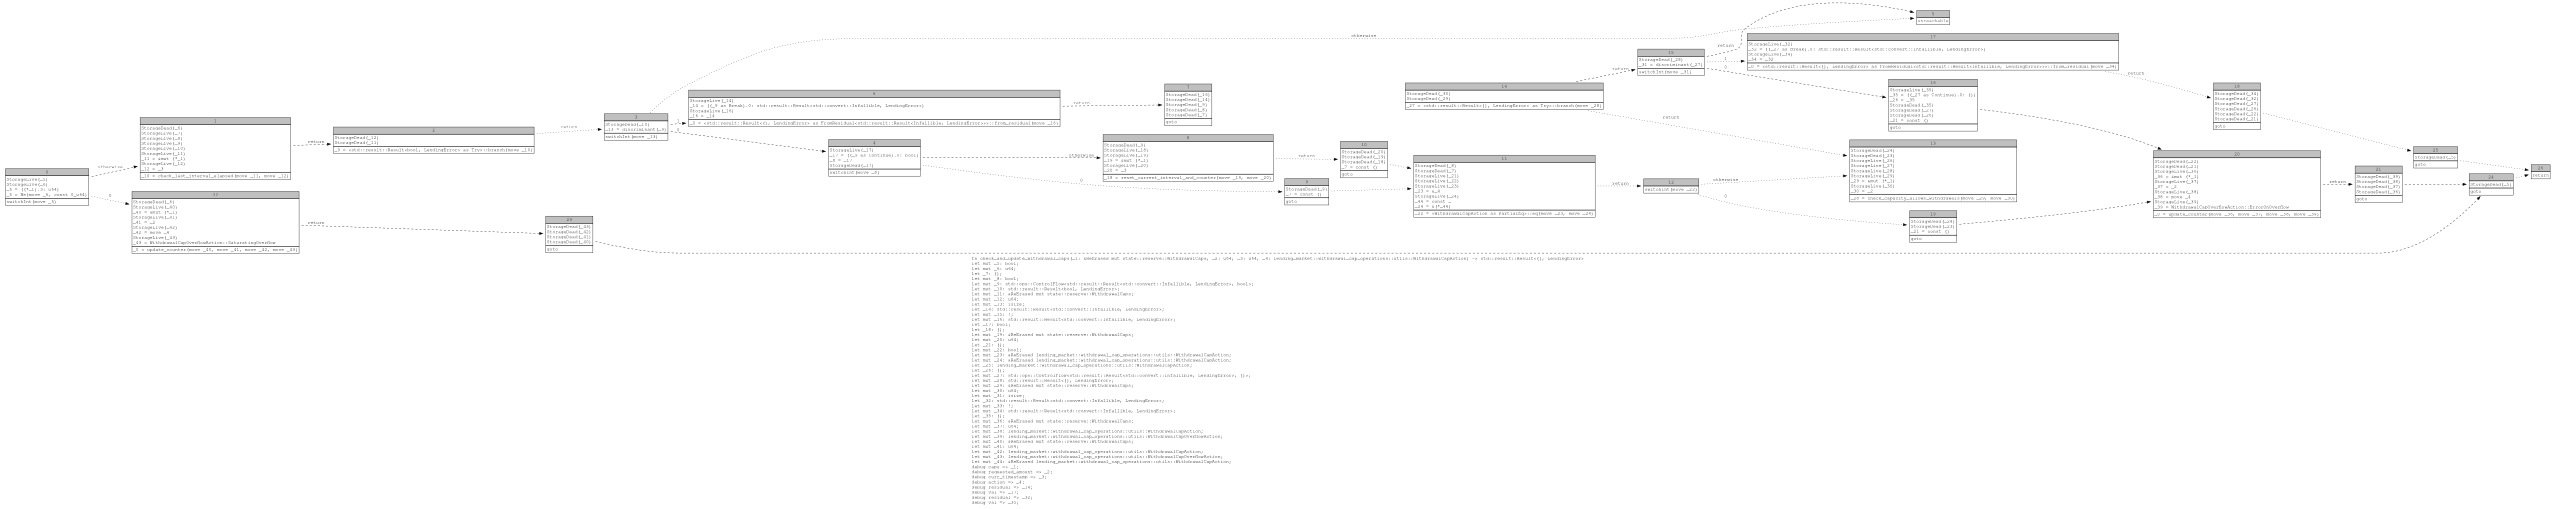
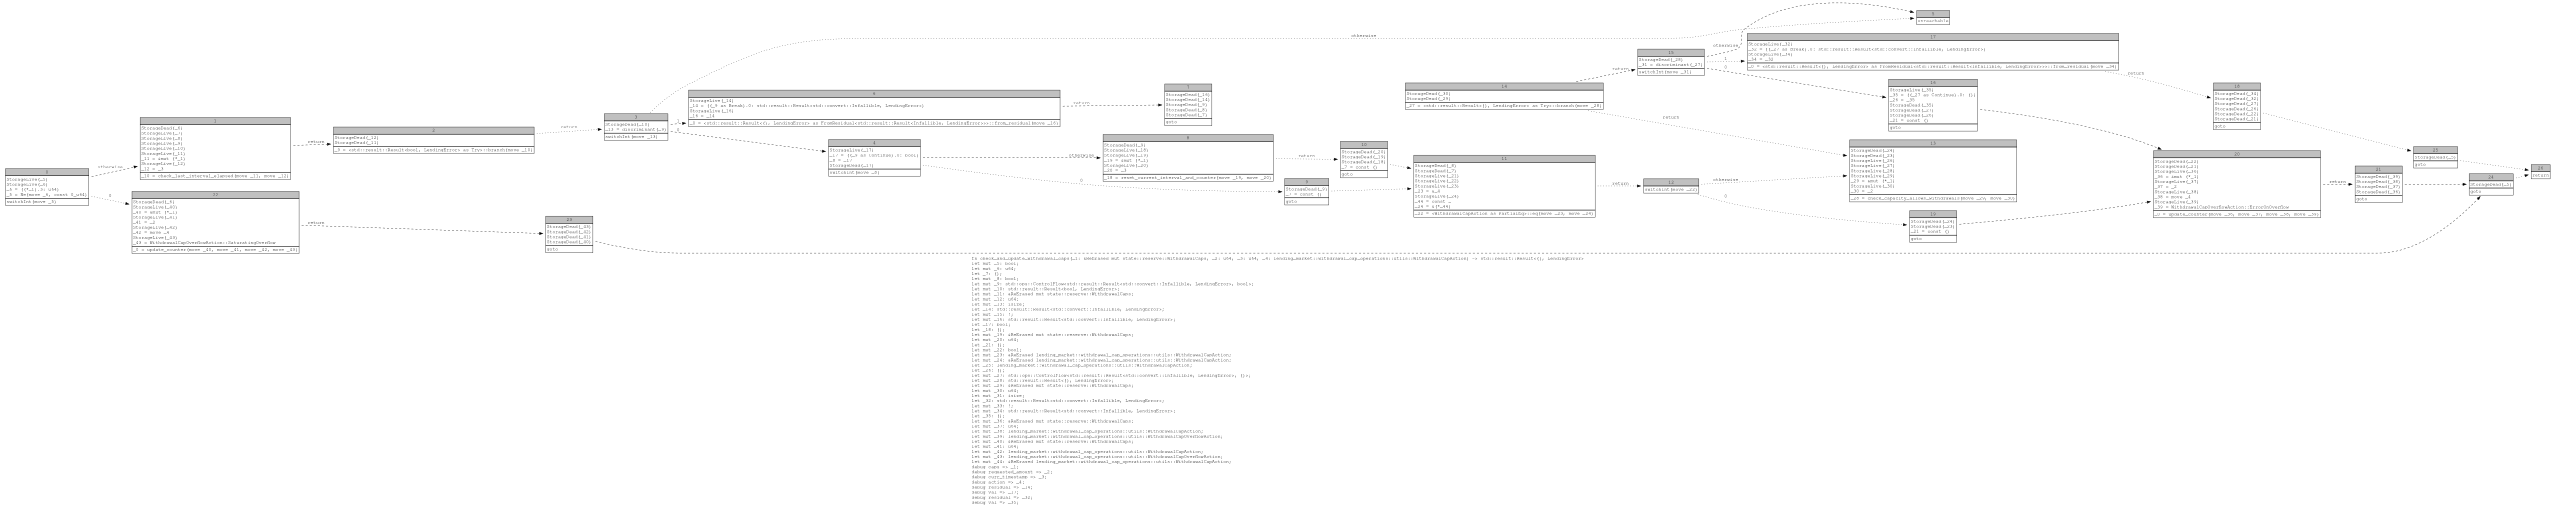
  digraph {
    fontname="Courier, monospace"
    label=<fn check_and_update_withdrawal_caps(_1: &amp;ReErased mut state::reserve::WithdrawalCaps, _2: u64, _3: u64, _4: lending_market::withdrawal_cap_operations::utils::WithdrawalCapAction) -&gt; std::result::Result&lt;(), LendingError&gt;<br align="left"/>let mut _5: bool;<br align="left"/>let mut _6: u64;<br align="left"/>let _7: ();<br align="left"/>let mut _8: bool;<br align="left"/>let mut _9: std::ops::ControlFlow&lt;std::result::Result&lt;std::convert::Infallible, LendingError&gt;, bool&gt;;<br align="left"/>let mut _10: std::result::Result&lt;bool, LendingError&gt;;<br align="left"/>let mut _11: &amp;ReErased mut state::reserve::WithdrawalCaps;<br align="left"/>let mut _12: u64;<br align="left"/>let mut _13: isize;<br align="left"/>let _14: std::result::Result&lt;std::convert::Infallible, LendingError&gt;;<br align="left"/>let mut _15: !;<br align="left"/>let mut _16: std::result::Result&lt;std::convert::Infallible, LendingError&gt;;<br align="left"/>let _17: bool;<br align="left"/>let _18: ();<br align="left"/>let mut _19: &amp;ReErased mut state::reserve::WithdrawalCaps;<br align="left"/>let mut _20: u64;<br align="left"/>let _21: ();<br align="left"/>let mut _22: bool;<br align="left"/>let mut _23: &amp;ReErased lending_market::withdrawal_cap_operations::utils::WithdrawalCapAction;<br align="left"/>let mut _24: &amp;ReErased lending_market::withdrawal_cap_operations::utils::WithdrawalCapAction;<br align="left"/>let _25: lending_market::withdrawal_cap_operations::utils::WithdrawalCapAction;<br align="left"/>let _26: ();<br align="left"/>let mut _27: std::ops::ControlFlow&lt;std::result::Result&lt;std::convert::Infallible, LendingError&gt;, ()&gt;;<br align="left"/>let mut _28: std::result::Result&lt;(), LendingError&gt;;<br align="left"/>let mut _29: &amp;ReErased mut state::reserve::WithdrawalCaps;<br align="left"/>let mut _30: u64;<br align="left"/>let mut _31: isize;<br align="left"/>let _32: std::result::Result&lt;std::convert::Infallible, LendingError&gt;;<br align="left"/>let mut _33: !;<br align="left"/>let mut _34: std::result::Result&lt;std::convert::Infallible, LendingError&gt;;<br align="left"/>let _35: ();<br align="left"/>let mut _36: &amp;ReErased mut state::reserve::WithdrawalCaps;<br align="left"/>let mut _37: u64;<br align="left"/>let mut _38: lending_market::withdrawal_cap_operations::utils::WithdrawalCapAction;<br align="left"/>let mut _39: lending_market::withdrawal_cap_operations::utils::WithdrawalCapOverflowAction;<br align="left"/>let mut _40: &amp;ReErased mut state::reserve::WithdrawalCaps;<br align="left"/>let mut _41: u64;<br align="left"/>let mut _42: lending_market::withdrawal_cap_operations::utils::WithdrawalCapAction;<br align="left"/>let mut _43: lending_market::withdrawal_cap_operations::utils::WithdrawalCapOverflowAction;<br align="left"/>let mut _44: &amp;ReErased lending_market::withdrawal_cap_operations::utils::WithdrawalCapAction;<br align="left"/>debug caps =&gt; _1;<br align="left"/>debug requested_amount =&gt; _2;<br align="left"/>debug curr_timestamp =&gt; _3;<br align="left"/>debug action =&gt; _4;<br align="left"/>debug residual =&gt; _14;<br align="left"/>debug val =&gt; _17;<br align="left"/>debug residual =&gt; _32;<br align="left"/>debug val =&gt; _35;<br align="left"/>>
    rankdir=LR
    node [fontname="Courier, monospace" shape=none]
    edge [fontname="Courier, monospace" style=dotted]
    n1 [label=<<table border="0" cellborder="1" cellspacing="0"><tr><td bgcolor="gray" align="center" colspan="1">0</td></tr><tr><td align="left" balign="left">StorageLive(_5)<br/>StorageLive(_6)<br/>_6 = ((*_1).3: u64)<br/>_5 = Ne(move _6, const 0_u64)<br/></td></tr><tr><td align="left">switchInt(move _5)</td></tr></table>>]
    n2 [label=<<table border="0" cellborder="1" cellspacing="0"><tr><td bgcolor="gray" align="center" colspan="1">1</td></tr><tr><td align="left" balign="left">StorageDead(_6)<br/>StorageLive(_7)<br/>StorageLive(_8)<br/>StorageLive(_9)<br/>StorageLive(_10)<br/>StorageLive(_11)<br/>_11 = &amp;mut (*_1)<br/>StorageLive(_12)<br/>_12 = _3<br/></td></tr><tr><td align="left">_10 = check_last_interval_elapsed(move _11, move _12)</td></tr></table>>]
    n3 [label=<<table border="0" cellborder="1" cellspacing="0"><tr><td bgcolor="gray" align="center" colspan="1">22</td></tr><tr><td align="left" balign="left">StorageDead(_6)<br/>StorageLive(_40)<br/>_40 = &amp;mut (*_1)<br/>StorageLive(_41)<br/>_41 = _2<br/>StorageLive(_42)<br/>_42 = move _4<br/>StorageLive(_43)<br/>_43 = WithdrawalCapOverflowAction::SaturatingOverflow<br/></td></tr><tr><td align="left">_0 = update_counter(move _40, move _41, move _42, move _43)</td></tr></table>>]
    n4 [label=<<table border="0" cellborder="1" cellspacing="0"><tr><td bgcolor="gray" align="center" colspan="1">2</td></tr><tr><td align="left" balign="left">StorageDead(_12)<br/>StorageDead(_11)<br/></td></tr><tr><td align="left">_9 = &lt;std::result::Result&lt;bool, LendingError&gt; as Try&gt;::branch(move _10)</td></tr></table>>]
    n5 [label=<<table border="0" cellborder="1" cellspacing="0"><tr><td bgcolor="gray" align="center" colspan="1">23</td></tr><tr><td align="left" balign="left">StorageDead(_43)<br/>StorageDead(_42)<br/>StorageDead(_41)<br/>StorageDead(_40)<br/></td></tr><tr><td align="left">goto</td></tr></table>>]
    n6 [label=<<table border="0" cellborder="1" cellspacing="0"><tr><td bgcolor="gray" align="center" colspan="1">3</td></tr><tr><td align="left" balign="left">StorageDead(_10)<br/>_13 = discriminant(_9)<br/></td></tr><tr><td align="left">switchInt(move _13)</td></tr></table>>]
    n7 [label=<<table border="0" cellborder="1" cellspacing="0"><tr><td bgcolor="gray" align="center" colspan="1">4</td></tr><tr><td align="left" balign="left">StorageLive(_17)<br/>_17 = ((_9 as Continue).0: bool)<br/>_8 = _17<br/>StorageDead(_17)<br/></td></tr><tr><td align="left">switchInt(move _8)</td></tr></table>>]
    n8 [label=<<table border="0" cellborder="1" cellspacing="0"><tr><td bgcolor="gray" align="center" colspan="1">5</td></tr><tr><td align="left">unreachable</td></tr></table>>]
    n9 [label=<<table border="0" cellborder="1" cellspacing="0"><tr><td bgcolor="gray" align="center" colspan="1">6</td></tr><tr><td align="left" balign="left">StorageLive(_14)<br/>_14 = ((_9 as Break).0: std::result::Result&lt;std::convert::Infallible, LendingError&gt;)<br/>StorageLive(_16)<br/>_16 = _14<br/></td></tr><tr><td align="left">_0 = &lt;std::result::Result&lt;(), LendingError&gt; as FromResidual&lt;std::result::Result&lt;Infallible, LendingError&gt;&gt;&gt;::from_residual(move _16)</td></tr></table>>]
    n10 [label=<<table border="0" cellborder="1" cellspacing="0"><tr><td bgcolor="gray" align="center" colspan="1">8</td></tr><tr><td align="left" balign="left">StorageDead(_9)<br/>StorageLive(_18)<br/>StorageLive(_19)<br/>_19 = &amp;mut (*_1)<br/>StorageLive(_20)<br/>_20 = _3<br/></td></tr><tr><td align="left">_18 = reset_current_interval_and_counter(move _19, move _20)</td></tr></table>>]
    n11 [label=<<table border="0" cellborder="1" cellspacing="0"><tr><td bgcolor="gray" align="center" colspan="1">9</td></tr><tr><td align="left" balign="left">StorageDead(_9)<br/>_7 = const ()<br/></td></tr><tr><td align="left">goto</td></tr></table>>]
    n12 [label=<<table border="0" cellborder="1" cellspacing="0"><tr><td bgcolor="gray" align="center" colspan="1">7</td></tr><tr><td align="left" balign="left">StorageDead(_16)<br/>StorageDead(_14)<br/>StorageDead(_9)<br/>StorageDead(_8)<br/>StorageDead(_7)<br/></td></tr><tr><td align="left">goto</td></tr></table>>]
    n13 [label=<<table border="0" cellborder="1" cellspacing="0"><tr><td bgcolor="gray" align="center" colspan="1">10</td></tr><tr><td align="left" balign="left">StorageDead(_20)<br/>StorageDead(_19)<br/>StorageDead(_18)<br/>_7 = const ()<br/></td></tr><tr><td align="left">goto</td></tr></table>>]
    n14 [label=<<table border="0" cellborder="1" cellspacing="0"><tr><td bgcolor="gray" align="center" colspan="1">11</td></tr><tr><td align="left" balign="left">StorageDead(_8)<br/>StorageDead(_7)<br/>StorageLive(_21)<br/>StorageLive(_22)<br/>StorageLive(_23)<br/>_23 = &amp;_4<br/>StorageLive(_24)<br/>_44 = const _<br/>_24 = &amp;(*_44)<br/></td></tr><tr><td align="left">_22 = &lt;WithdrawalCapAction as PartialEq&gt;::eq(move _23, move _24)</td></tr></table>>]
    n15 [label=<<table border="0" cellborder="1" cellspacing="0"><tr><td bgcolor="gray" align="center" colspan="1">25</td></tr><tr><td align="left" balign="left">StorageDead(_5)<br/></td></tr><tr><td align="left">goto</td></tr></table>>]
    n16 [label=<<table border="0" cellborder="1" cellspacing="0"><tr><td bgcolor="gray" align="center" colspan="1">26</td></tr><tr><td align="left">return</td></tr></table>>]
    n17 [label=<<table border="0" cellborder="1" cellspacing="0"><tr><td bgcolor="gray" align="center" colspan="1">12</td></tr><tr><td align="left">switchInt(move _22)</td></tr></table>>]
    n18 [label=<<table border="0" cellborder="1" cellspacing="0"><tr><td bgcolor="gray" align="center" colspan="1">13</td></tr><tr><td align="left" balign="left">StorageDead(_24)<br/>StorageDead(_23)<br/>StorageLive(_26)<br/>StorageLive(_27)<br/>StorageLive(_28)<br/>StorageLive(_29)<br/>_29 = &amp;mut (*_1)<br/>StorageLive(_30)<br/>_30 = _2<br/></td></tr><tr><td align="left">_28 = check_capacity_allows_withdrawals(move _29, move _30)</td></tr></table>>]
    n19 [label=<<table border="0" cellborder="1" cellspacing="0"><tr><td bgcolor="gray" align="center" colspan="1">19</td></tr><tr><td align="left" balign="left">StorageDead(_24)<br/>StorageDead(_23)<br/>_21 = const ()<br/></td></tr><tr><td align="left">goto</td></tr></table>>]
    n20 [label=<<table border="0" cellborder="1" cellspacing="0"><tr><td bgcolor="gray" align="center" colspan="1">20</td></tr><tr><td align="left" balign="left">StorageDead(_22)<br/>StorageDead(_21)<br/>StorageLive(_36)<br/>_36 = &amp;mut (*_1)<br/>StorageLive(_37)<br/>_37 = _2<br/>StorageLive(_38)<br/>_38 = move _4<br/>StorageLive(_39)<br/>_39 = WithdrawalCapOverflowAction::ErrorOnOverflow<br/></td></tr><tr><td align="left">_0 = update_counter(move _36, move _37, move _38, move _39)</td></tr></table>>]
    n21 [label=<<table border="0" cellborder="1" cellspacing="0"><tr><td bgcolor="gray" align="center" colspan="1">14</td></tr><tr><td align="left" balign="left">StorageDead(_30)<br/>StorageDead(_29)<br/></td></tr><tr><td align="left">_27 = &lt;std::result::Result&lt;(), LendingError&gt; as Try&gt;::branch(move _28)</td></tr></table>>]
    n22 [label=<<table border="0" cellborder="1" cellspacing="0"><tr><td bgcolor="gray" align="center" colspan="1">15</td></tr><tr><td align="left" balign="left">StorageDead(_28)<br/>_31 = discriminant(_27)<br/></td></tr><tr><td align="left">switchInt(move _31)</td></tr></table>>]
    n23 [label=<<table border="0" cellborder="1" cellspacing="0"><tr><td bgcolor="gray" align="center" colspan="1">16</td></tr><tr><td align="left" balign="left">StorageLive(_35)<br/>_35 = ((_27 as Continue).0: ())<br/>_26 = _35<br/>StorageDead(_35)<br/>StorageDead(_27)<br/>StorageDead(_26)<br/>_21 = const ()<br/></td></tr><tr><td align="left">goto</td></tr></table>>]
    n24 [label=<<table border="0" cellborder="1" cellspacing="0"><tr><td bgcolor="gray" align="center" colspan="1">17</td></tr><tr><td align="left" balign="left">StorageLive(_32)<br/>_32 = ((_27 as Break).0: std::result::Result&lt;std::convert::Infallible, LendingError&gt;)<br/>StorageLive(_34)<br/>_34 = _32<br/></td></tr><tr><td align="left">_0 = &lt;std::result::Result&lt;(), LendingError&gt; as FromResidual&lt;std::result::Result&lt;Infallible, LendingError&gt;&gt;&gt;::from_residual(move _34)</td></tr></table>>]
    n25 [label=<<table border="0" cellborder="1" cellspacing="0"><tr><td bgcolor="gray" align="center" colspan="1">18</td></tr><tr><td align="left" balign="left">StorageDead(_34)<br/>StorageDead(_32)<br/>StorageDead(_27)<br/>StorageDead(_26)<br/>StorageDead(_22)<br/>StorageDead(_21)<br/></td></tr><tr><td align="left">goto</td></tr></table>>]
    n26 [label=<<table border="0" cellborder="1" cellspacing="0"><tr><td bgcolor="gray" align="center" colspan="1">21</td></tr><tr><td align="left" balign="left">StorageDead(_39)<br/>StorageDead(_38)<br/>StorageDead(_37)<br/>StorageDead(_36)<br/></td></tr><tr><td align="left">goto</td></tr></table>>]
    n27 [label=<<table border="0" cellborder="1" cellspacing="0"><tr><td bgcolor="gray" align="center" colspan="1">24</td></tr><tr><td align="left" balign="left">StorageDead(_5)<br/></td></tr><tr><td align="left">goto</td></tr></table>>]
    n1 -> n2 [label=otherwise style=dashed]
    n1 -> n3 [label=0]
    n2 -> n4 [label=return style=dashed]
    n3 -> n5 [label=return style=dashed]
    n4 -> n6 [label=return]
    n5 -> n27 [style=dashed]
    n6 -> n7 [label=0 style=dashed]
    n6 -> n8 [label=otherwise]
    n6 -> n9 [label=1 style=dashed]
    n7 -> n10 [label=otherwise style=dashed]
    n7 -> n11 [label=0]
    n9 -> n12 [label=return style=dashed]
    n10 -> n13 [label=return]
    n11 -> n14
    n13 -> n14
    n14 -> n17 [label=return]
    n15 -> n16
    n17 -> n18 [label=otherwise]
    n17 -> n19 [label=0]
    n19 -> n20 [style=dashed]
    n20 -> n26 [label=return style=dashed]
    n21 -> n18 [label=return]
    n21 -> n22 [label=return style=dashed]
-   n22 -> n8 [label=return style=dashed]
+   n22 -> n8 [label=otherwise style=dashed]
    n22 -> n23 [label=0 style=dashed]
    n22 -> n24 [label=1]
    n23 -> n20 [style=dashed]
    n24 -> n25 [label=return]
    n25 -> n15
    n26 -> n27 [style=dashed]
    n27 -> n16
  }
